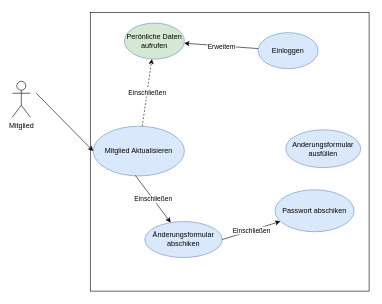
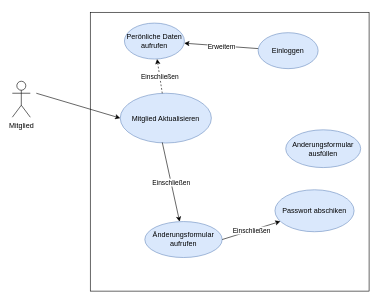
  <mxCell id="0" />
  <mxCell id="1" parent="0" />
  <mxCell id="2" value="" style="whiteSpace=wrap;html=1;aspect=fixed;" parent="1" vertex="1"><mxGeometry x="150" y="20" width="465" height="465" as="geometry" /></mxCell>
  <mxCell id="3" value="Mitglied" style="shape=umlActor;verticalLabelPosition=bottom;verticalAlign=top;html=1;outlineConnect=0;" parent="1" vertex="1"><mxGeometry x="20" y="135" width="30" height="60" as="geometry" /></mxCell>
- <mxCell id="4" value="Mitglied Aktualisieren" style="ellipse;whiteSpace=wrap;html=1;fillColor=#dae8fc;strokeColor=#6c8ebf;" parent="1" vertex="1"><mxGeometry x="155" y="210" width="152" height="83" as="geometry" /></mxCell>
+ <mxCell id="4" value="Mitglied Aktualisieren" style="ellipse;whiteSpace=wrap;html=1;fillColor=#dae8fc;strokeColor=#6c8ebf;" parent="1" vertex="1"><mxGeometry x="200" y="155" width="152" height="83" as="geometry" /></mxCell>
  <mxCell id="5" value="&lt;div&gt;Anderungsformular ausfüllen&lt;br&gt;&lt;/div&gt;" style="ellipse;whiteSpace=wrap;html=1;fillColor=#dae8fc;strokeColor=#6c8ebf;" parent="1" vertex="1"><mxGeometry x="476" y="216" width="125" height="63" as="geometry" /></mxCell>
  <mxCell id="6" value="" style="endArrow=classic;html=1;entryX=0;entryY=0.5;entryDx=0;entryDy=0;" parent="1" target="4" edge="1"><mxGeometry width="50" height="50" relative="1" as="geometry"><mxPoint x="60" y="155" as="sourcePoint" /><mxPoint x="110" y="105" as="targetPoint" /></mxGeometry></mxCell>
- <mxCell id="7" value="&lt;div&gt;Perönliche Daten &lt;br&gt;&lt;/div&gt;&lt;div&gt;aufrufen&lt;br&gt;&lt;/div&gt;" style="ellipse;whiteSpace=wrap;html=1;fillColor=#d5e8d4;strokeColor=#6c8ebf;" parent="1" vertex="1"><mxGeometry x="207" y="38" width="100" height="60" as="geometry" /></mxCell>
+ <mxCell id="7" value="&lt;div&gt;Perönliche Daten &lt;br&gt;&lt;/div&gt;&lt;div&gt;aufrufen&lt;br&gt;&lt;/div&gt;" style="ellipse;whiteSpace=wrap;html=1;fillColor=#dae8fc;strokeColor=#6c8ebf;" parent="1" vertex="1"><mxGeometry x="207" y="38" width="100" height="60" as="geometry" /></mxCell>
  <mxCell id="8" value="" style="endArrow=classic;html=1;dashed=1;" parent="1" source="4" target="7" edge="1"><mxGeometry relative="1" as="geometry"><mxPoint x="237" y="157" as="sourcePoint" /><mxPoint x="397" y="157" as="targetPoint" /></mxGeometry></mxCell>
  <mxCell id="9" value="Einschließen" style="edgeLabel;resizable=0;html=1;align=center;verticalAlign=middle;" parent="8" connectable="0" vertex="1"><mxGeometry relative="1" as="geometry" /></mxCell>
- <mxCell id="10" value="Änderungsformular abschiken" style="ellipse;whiteSpace=wrap;html=1;fillColor=#dae8fc;strokeColor=#6c8ebf;" parent="1" vertex="1"><mxGeometry x="241" y="369" width="129" height="60" as="geometry" /></mxCell>
+ <mxCell id="10" value="Änderungsformular aufrufen" style="ellipse;whiteSpace=wrap;html=1;fillColor=#dae8fc;strokeColor=#6c8ebf;" parent="1" vertex="1"><mxGeometry x="241" y="369" width="129" height="60" as="geometry" /></mxCell>
  <mxCell id="11" value="" style="endArrow=classic;html=1;exitX=0.461;exitY=0.988;exitDx=0;exitDy=0;exitPerimeter=0;" parent="1" source="4" target="10" edge="1"><mxGeometry relative="1" as="geometry"><mxPoint x="233" y="208" as="sourcePoint" /><mxPoint x="393" y="208" as="targetPoint" /></mxGeometry></mxCell>
  <mxCell id="12" value="Einschließen" style="edgeLabel;resizable=0;html=1;align=center;verticalAlign=middle;" parent="11" connectable="0" vertex="1"><mxGeometry relative="1" as="geometry" /></mxCell>
  <mxCell id="13" value="Passwort abschiken" style="ellipse;whiteSpace=wrap;html=1;fillColor=#dae8fc;strokeColor=#6c8ebf;" parent="1" vertex="1"><mxGeometry x="458" y="316" width="132" height="70" as="geometry" /></mxCell>
  <mxCell id="14" value="" style="endArrow=classic;html=1;exitX=1;exitY=0.5;exitDx=0;exitDy=0;" parent="1" target="13" edge="1" source="10"><mxGeometry relative="1" as="geometry"><mxPoint x="302.005" y="232.687" as="sourcePoint" /><mxPoint x="455.94" y="238" as="targetPoint" /></mxGeometry></mxCell>
  <mxCell id="15" value="Einschließen" style="edgeLabel;resizable=0;html=1;align=center;verticalAlign=middle;" parent="14" connectable="0" vertex="1"><mxGeometry relative="1" as="geometry" /></mxCell>
  <mxCell id="16" value="" style="endArrow=classic;html=1;" parent="1" source="18" target="7" edge="1"><mxGeometry relative="1" as="geometry"><mxPoint x="394" y="108" as="sourcePoint" /><mxPoint x="494" y="108" as="targetPoint" /></mxGeometry></mxCell>
  <mxCell id="17" value="Erweitern" style="edgeLabel;resizable=0;html=1;align=center;verticalAlign=middle;" parent="16" connectable="0" vertex="1"><mxGeometry relative="1" as="geometry" /></mxCell>
  <mxCell id="18" value="&lt;div&gt;Einloggen&lt;br&gt;&lt;/div&gt;" style="ellipse;whiteSpace=wrap;html=1;fillColor=#dae8fc;strokeColor=#6c8ebf;" parent="1" vertex="1"><mxGeometry x="430" y="54" width="100" height="60" as="geometry" /></mxCell>
